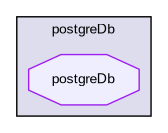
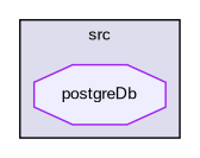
  digraph {
    compound=true
    fontname="Liberation Sans"
    n1 [fillcolor="#eeeeff" fontname="Liberation Sans" fontsize=10 label=postgreDb pencolor=black shape=octagon style=filled color=purple]
    subgraph cluster_1 {
      bgcolor="#ddddee"
      fontsize=10
-     label=postgreDb
+     label=src
      pencolor=black
      n1
    }
  }
